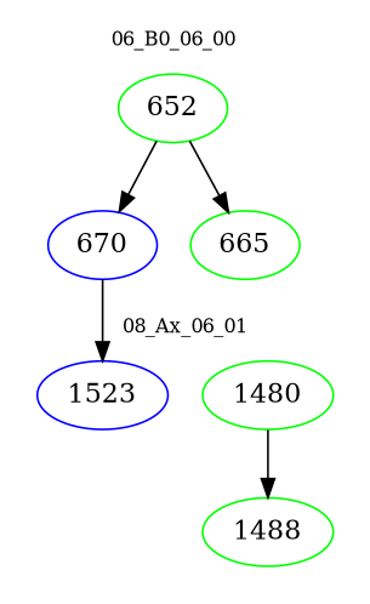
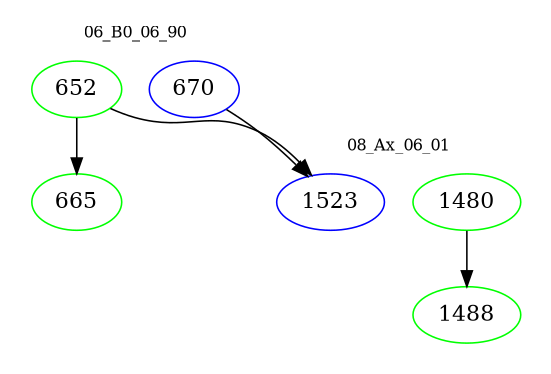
  digraph {
    node [color=green]
    edge [color=black]
    n1 [label=1480]
    n2 [color=blue label=1523]
    n3 [label=1488]
    n4 [label=652]
    n5 [color=blue label=670]
    n6 [label=665]
    subgraph cluster_1 {
      color=white
      fontsize=10
      label="08_Ax_06_01"
      n1
      n2
      n3
    }
    subgraph cluster_2 {
      color=white
      fontsize=10
-     label="06_B0_06_00"
+     label="06_B0_06_90"
      n4
      n5
      n6
    }
    n1 -> n3
-   n4 -> n5
+   n4 -> n2
    n4 -> n6
    n5 -> n2
  }
